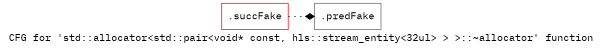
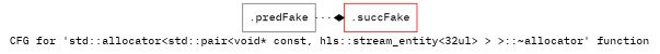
  digraph {
    label="CFG for 'std::allocator\<std::pair\<void* const, hls::stream_entity\<32ul\> \> \>::~allocator' function"
    rankdir=LR
    fontname="IBM Plex Mono"
    node [shape=record fontname="IBM Plex Mono"]
    n1 [label="{.predFake}" color=gray40]
    n2 [filename="/mnt/xilinx/Vitis_HLS/2021.2/tps/lnx64/gcc-6.2.0/lib/gcc/x86_64-pc-linux-gnu/6.2.0/../../../../include/c++/6.2.0/bits/allocator.h" label="{.succFake}" linenumber=126 color=red]
-   n2 -> n1 [execusionnum=1 filename="/mnt/xilinx/Vitis_HLS/2021.2/tps/lnx64/gcc-6.2.0/lib/gcc/x86_64-pc-linux-gnu/6.2.0/../../../../include/c++/6.2.0/bits/allocator.h" style=dotted arrowhead=diamond fontname="IBM Plex Mono"]
+   n1 -> n2 [execusionnum=1 filename="/mnt/xilinx/Vitis_HLS/2021.2/tps/lnx64/gcc-6.2.0/lib/gcc/x86_64-pc-linux-gnu/6.2.0/../../../../include/c++/6.2.0/bits/allocator.h" style=dotted arrowhead=diamond fontname="IBM Plex Mono"]
  }
